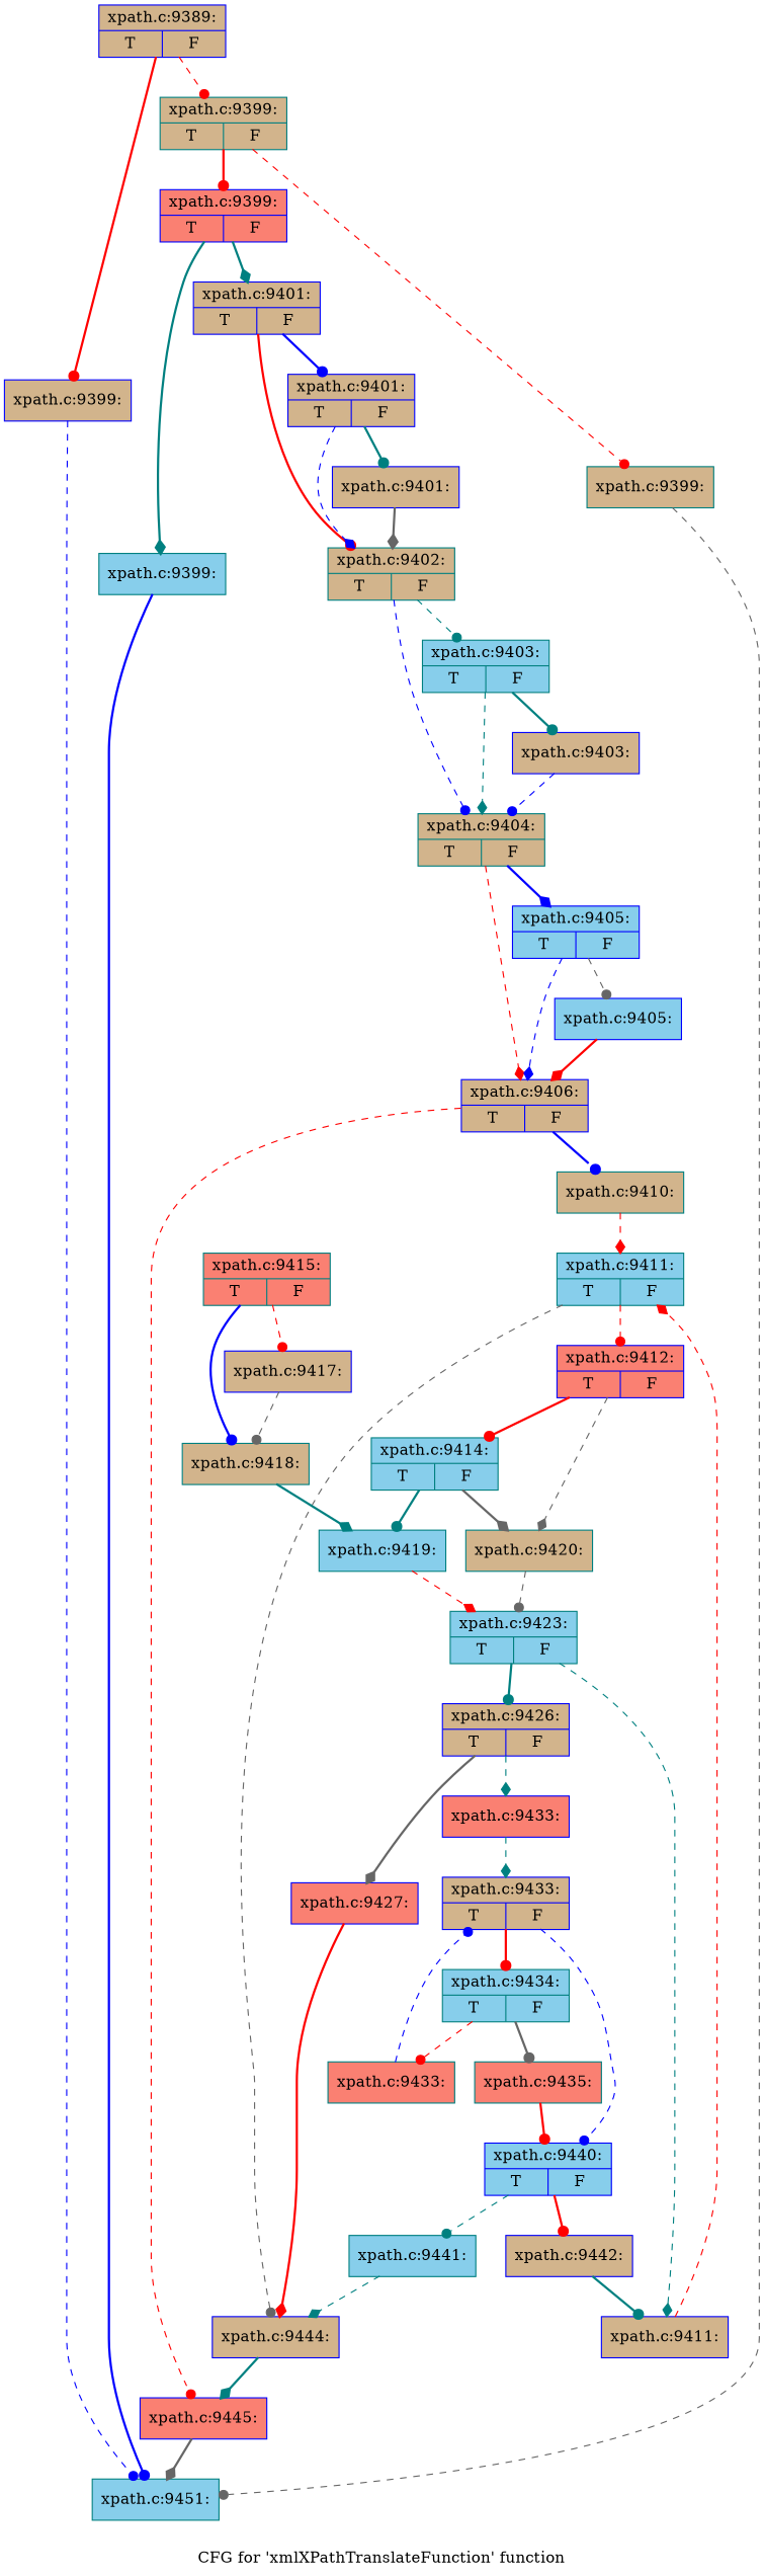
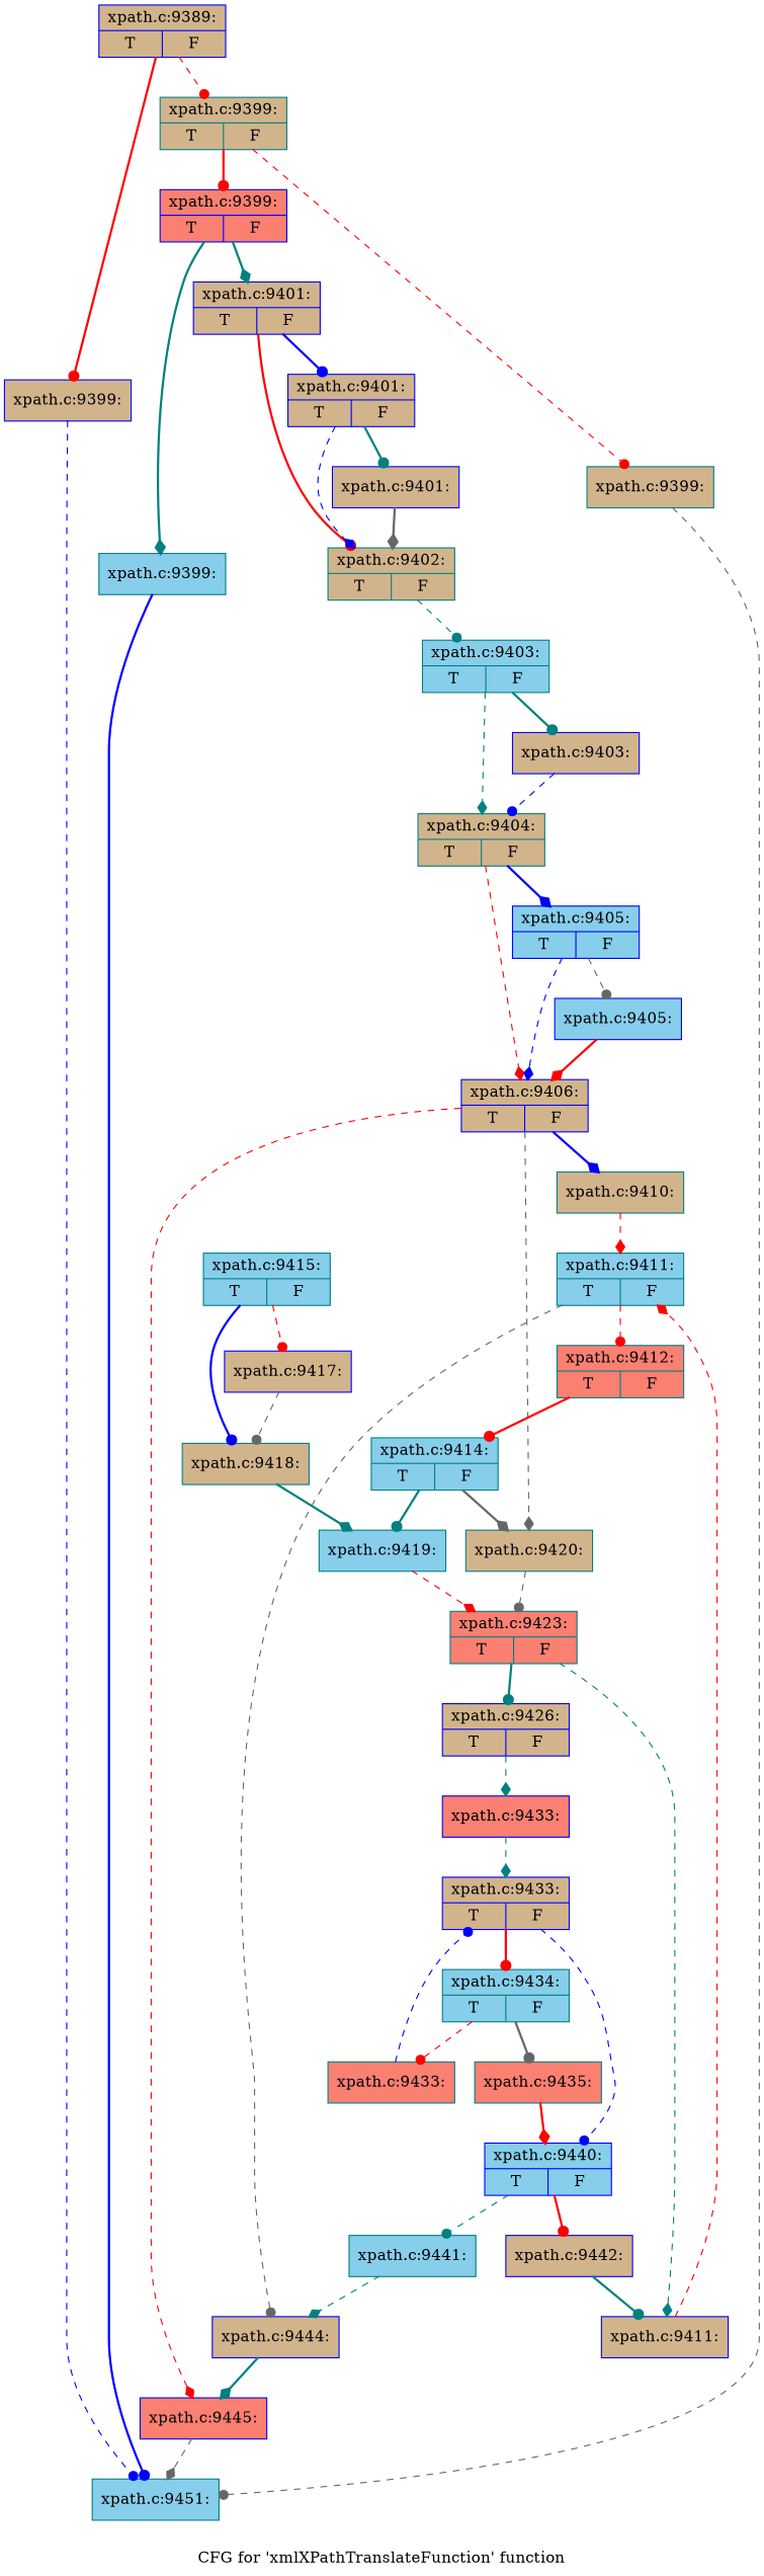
  digraph {
    label="CFG for 'xmlXPathTranslateFunction' function"
    node [color=blue fillcolor=tan shape=record style=filled]
    edge [arrowhead=dot color=red style=dashed]
    n1 [label="{xpath.c:9389:|{<s0>T|<s1>F}}"]
    n2 [label="{xpath.c:9399:}"]
    n3 [color=teal label="{xpath.c:9399:|{<s0>T|<s1>F}}"]
    n4 [color=teal fillcolor=skyblue label="{xpath.c:9451:}"]
    n5 [color=teal label="{xpath.c:9399:}"]
    n6 [fillcolor=salmon label="{xpath.c:9399:|{<s0>T|<s1>F}}"]
    n7 [color=teal fillcolor=skyblue label="{xpath.c:9399:}"]
    n8 [label="{xpath.c:9401:|{<s0>T|<s1>F}}"]
    n9 [label="{xpath.c:9401:|{<s0>T|<s1>F}}"]
    n10 [color=teal label="{xpath.c:9402:|{<s0>T|<s1>F}}"]
    n11 [label="{xpath.c:9401:}"]
    n12 [color=teal fillcolor=skyblue label="{xpath.c:9403:|{<s0>T|<s1>F}}"]
    n13 [color=teal label="{xpath.c:9404:|{<s0>T|<s1>F}}"]
    n14 [label="{xpath.c:9403:}"]
    n15 [fillcolor=skyblue label="{xpath.c:9405:|{<s0>T|<s1>F}}"]
    n16 [label="{xpath.c:9406:|{<s0>T|<s1>F}}"]
    n17 [fillcolor=skyblue label="{xpath.c:9405:}"]
    n18 [color=teal label="{xpath.c:9410:}"]
    n19 [fillcolor=salmon label="{xpath.c:9445:}"]
    n20 [color=teal fillcolor=skyblue label="{xpath.c:9411:|{<s0>T|<s1>F}}"]
-   n21 [fillcolor=salmon label="{xpath.c:9412:|{<s0>T|<s1>F}}"]
+   n21 [color=teal fillcolor=salmon label="{xpath.c:9412:|{<s0>T|<s1>F}}"]
    n22 [label="{xpath.c:9444:}"]
    n23 [color=teal fillcolor=skyblue label="{xpath.c:9414:|{<s0>T|<s1>F}}"]
    n24 [color=teal label="{xpath.c:9420:}"]
    n25 [color=teal fillcolor=skyblue label="{xpath.c:9419:}"]
-   n26 [color=teal fillcolor=skyblue label="{xpath.c:9423:|{<s0>T|<s1>F}}"]
-   n27 [color=teal fillcolor=salmon label="{xpath.c:9415:|{<s0>T|<s1>F}}"]
+   n26 [color=teal fillcolor=salmon label="{xpath.c:9423:|{<s0>T|<s1>F}}"]
+   n27 [color=teal fillcolor=skyblue label="{xpath.c:9415:|{<s0>T|<s1>F}}"]
    n28 [label="{xpath.c:9417:}"]
    n29 [color=teal label="{xpath.c:9418:}"]
    n30 [label="{xpath.c:9426:|{<s0>T|<s1>F}}"]
    n31 [label="{xpath.c:9411:}"]
-   n32 [fillcolor=salmon label="{xpath.c:9427:}"]
    n33 [fillcolor=salmon label="{xpath.c:9433:}"]
    n34 [label="{xpath.c:9433:|{<s0>T|<s1>F}}"]
    n35 [color=teal fillcolor=skyblue label="{xpath.c:9434:|{<s0>T|<s1>F}}"]
    n36 [fillcolor=skyblue label="{xpath.c:9440:|{<s0>T|<s1>F}}"]
    n37 [color=teal fillcolor=salmon label="{xpath.c:9435:}"]
    n38 [color=teal fillcolor=salmon label="{xpath.c:9433:}"]
    n39 [color=teal fillcolor=skyblue label="{xpath.c:9441:}"]
    n40 [label="{xpath.c:9442:}"]
    n1 -> n2 [style=bold]
    n1 -> n3
    n2 -> n4 [color=blue]
    n3 -> n5
    n3 -> n6 [style=bold]
    n5 -> n4 [color=gray40]
    n6 -> n7 [arrowhead=diamond color=teal style=bold]
    n6 -> n8 [arrowhead=diamond color=teal style=bold]
    n7 -> n4 [color=blue style=bold]
    n8 -> n9 [color=blue style=bold]
    n8 -> n10 [style=bold]
    n9 -> n10 [arrowhead=diamond color=blue]
    n9 -> n11 [color=teal style=bold]
    n10 -> n12 [color=teal]
-   n10 -> n13 [color=blue]
    n11 -> n10 [arrowhead=diamond color=gray40 style=bold]
    n12 -> n13 [arrowhead=diamond color=teal]
    n12 -> n14 [color=teal style=bold]
    n13 -> n15 [arrowhead=diamond color=blue style=bold]
    n13 -> n16 [arrowhead=diamond]
    n14 -> n13 [color=blue]
    n15 -> n16 [arrowhead=diamond color=blue]
    n15 -> n17 [color=gray40]
-   n16 -> n18 [color=blue style=bold]
-   n16 -> n19
+   n16 -> n18 [arrowhead=diamond color=blue style=bold]
+   n16 -> n19 [arrowhead=diamond]
    n17 -> n16 [arrowhead=diamond style=bold]
    n18 -> n20 [arrowhead=diamond]
-   n19 -> n4 [arrowhead=diamond color=gray40 style=bold]
+   n19 -> n4 [arrowhead=diamond color=gray40]
    n20 -> n21
    n20 -> n22 [color=gray40]
    n21 -> n23 [style=bold]
-   n21 -> n24 [arrowhead=diamond color=gray40]
+   n16 -> n24 [arrowhead=diamond color=gray40]
    n22 -> n19 [arrowhead=diamond color=teal style=bold]
    n23 -> n24 [arrowhead=diamond color=gray40 style=bold]
    n23 -> n25 [color=teal style=bold]
    n24 -> n26 [color=gray40]
    n25 -> n26 [arrowhead=diamond]
    n26 -> n30 [color=teal style=bold]
    n26 -> n31 [arrowhead=diamond color=teal]
    n27 -> n28
    n27 -> n29 [color=blue style=bold]
    n28 -> n29 [color=gray40]
    n29 -> n25 [arrowhead=diamond color=teal style=bold]
-   n30 -> n32 [arrowhead=diamond color=gray40 style=bold]
    n30 -> n33 [arrowhead=diamond color=teal]
    n31 -> n20 [arrowhead=diamond]
-   n32 -> n22 [arrowhead=diamond style=bold]
    n33 -> n34 [arrowhead=diamond color=teal]
    n34 -> n35 [style=bold]
    n34 -> n36 [color=blue]
    n35 -> n37 [color=gray40 style=bold]
    n35 -> n38
    n36 -> n39 [color=teal]
    n36 -> n40 [style=bold]
-   n37 -> n36 [style=bold]
+   n37 -> n36 [arrowhead=diamond style=bold]
    n38 -> n34 [color=blue]
    n39 -> n22 [arrowhead=diamond color=teal]
    n40 -> n31 [color=teal style=bold]
  }
